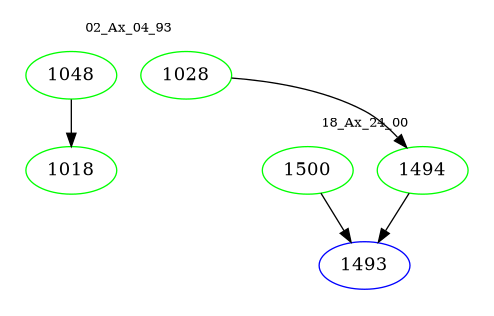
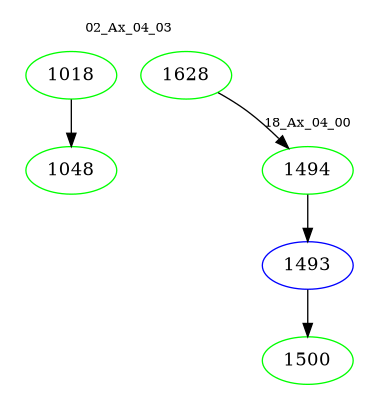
  digraph {
    node [color=green]
    edge [color=black]
-   n1 [label=1028]
+   n1 [label=1628]
    n2 [label=1018]
    n3 [label=1048]
    n4 [label=1494]
    n5 [color=blue label=1493]
    n6 [label=1500]
    subgraph cluster_1 {
      color=white
      fontsize=10
-     label="02_Ax_04_93"
+     label="02_Ax_04_03"
      n1
      n2
      n3
    }
    subgraph cluster_2 {
      color=white
      fontsize=10
-     label="18_Ax_24_00"
+     label="18_Ax_04_00"
      n4
      n5
      n6
    }
    n1 -> n4
-   n3 -> n2
+   n2 -> n3
    n4 -> n5
-   n6 -> n5
+   n5 -> n6
  }
